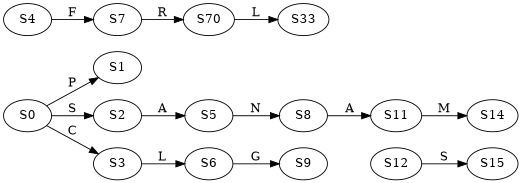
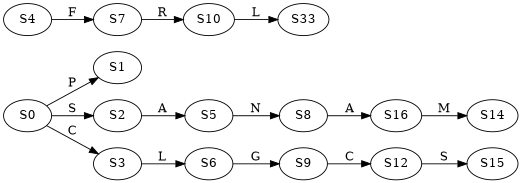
  strict digraph {
    rankdir=LR
    S0
    S1
    S2
    S3
    S5
    S6
    S4
    S7
    S8
    S9
-   S10 [label=S70]
-   S11
+   S10
+   S11 [label=S16]
    S12
    n14 [label=S33]
    S14
    S15
    S0 -> S1 [label=P]
    S0 -> S2 [label=S]
    S0 -> S3 [label=C]
    S2 -> S5 [label=A]
    S3 -> S6 [label=L]
    S5 -> S8 [label=N]
    S6 -> S9 [label=G]
    S4 -> S7 [label=F]
    S7 -> S10 [label=R]
    S8 -> S11 [label=A]
+   S9 -> S12 [label=C]
    S10 -> n14 [label=L]
    S11 -> S14 [label=M]
    S12 -> S15 [label=S]
  }
